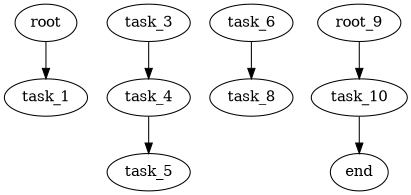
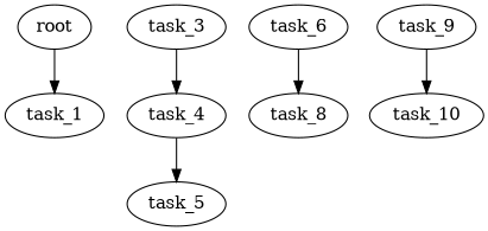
  digraph {
    root
    task_1
    task_3
    task_4
    task_5
    task_6
    task_8
-   task_9 [label=root_9]
+   task_9
    task_10
-   end
    root -> task_1
    task_3 -> task_4
    task_4 -> task_5
    task_6 -> task_8
    task_9 -> task_10
-   task_10 -> end
  }
